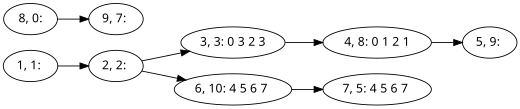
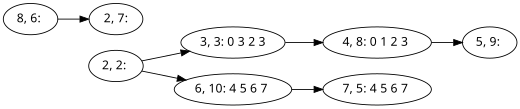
  digraph {
    fontname="Noto Sans"
    rankdir=LR
    node [fontname="Noto Sans"]
    edge [fontname="Noto Sans"]
-   n1 [label="1, 1: "]
    n2 [label="2, 2: "]
    n3 [label="3, 3: 0 3 2 3"]
    n4 [label="6, 10: 4 5 6 7 "]
-   n5 [label="4, 8: 0 1 2 1"]
+   n5 [label="4, 8: 0 1 2 3 "]
    n6 [label="5, 9: "]
    n7 [label="7, 5: 4 5 6 7 "]
-   n8 [label="8, 0:"]
-   n9 [label="9, 7: "]
-   n1 -> n2
+   n8 [label="8, 6: "]
+   n9 [label="2, 7:"]
    n2 -> n3
    n2 -> n4
    n3 -> n5
    n4 -> n7
    n5 -> n6
    n8 -> n9
  }
